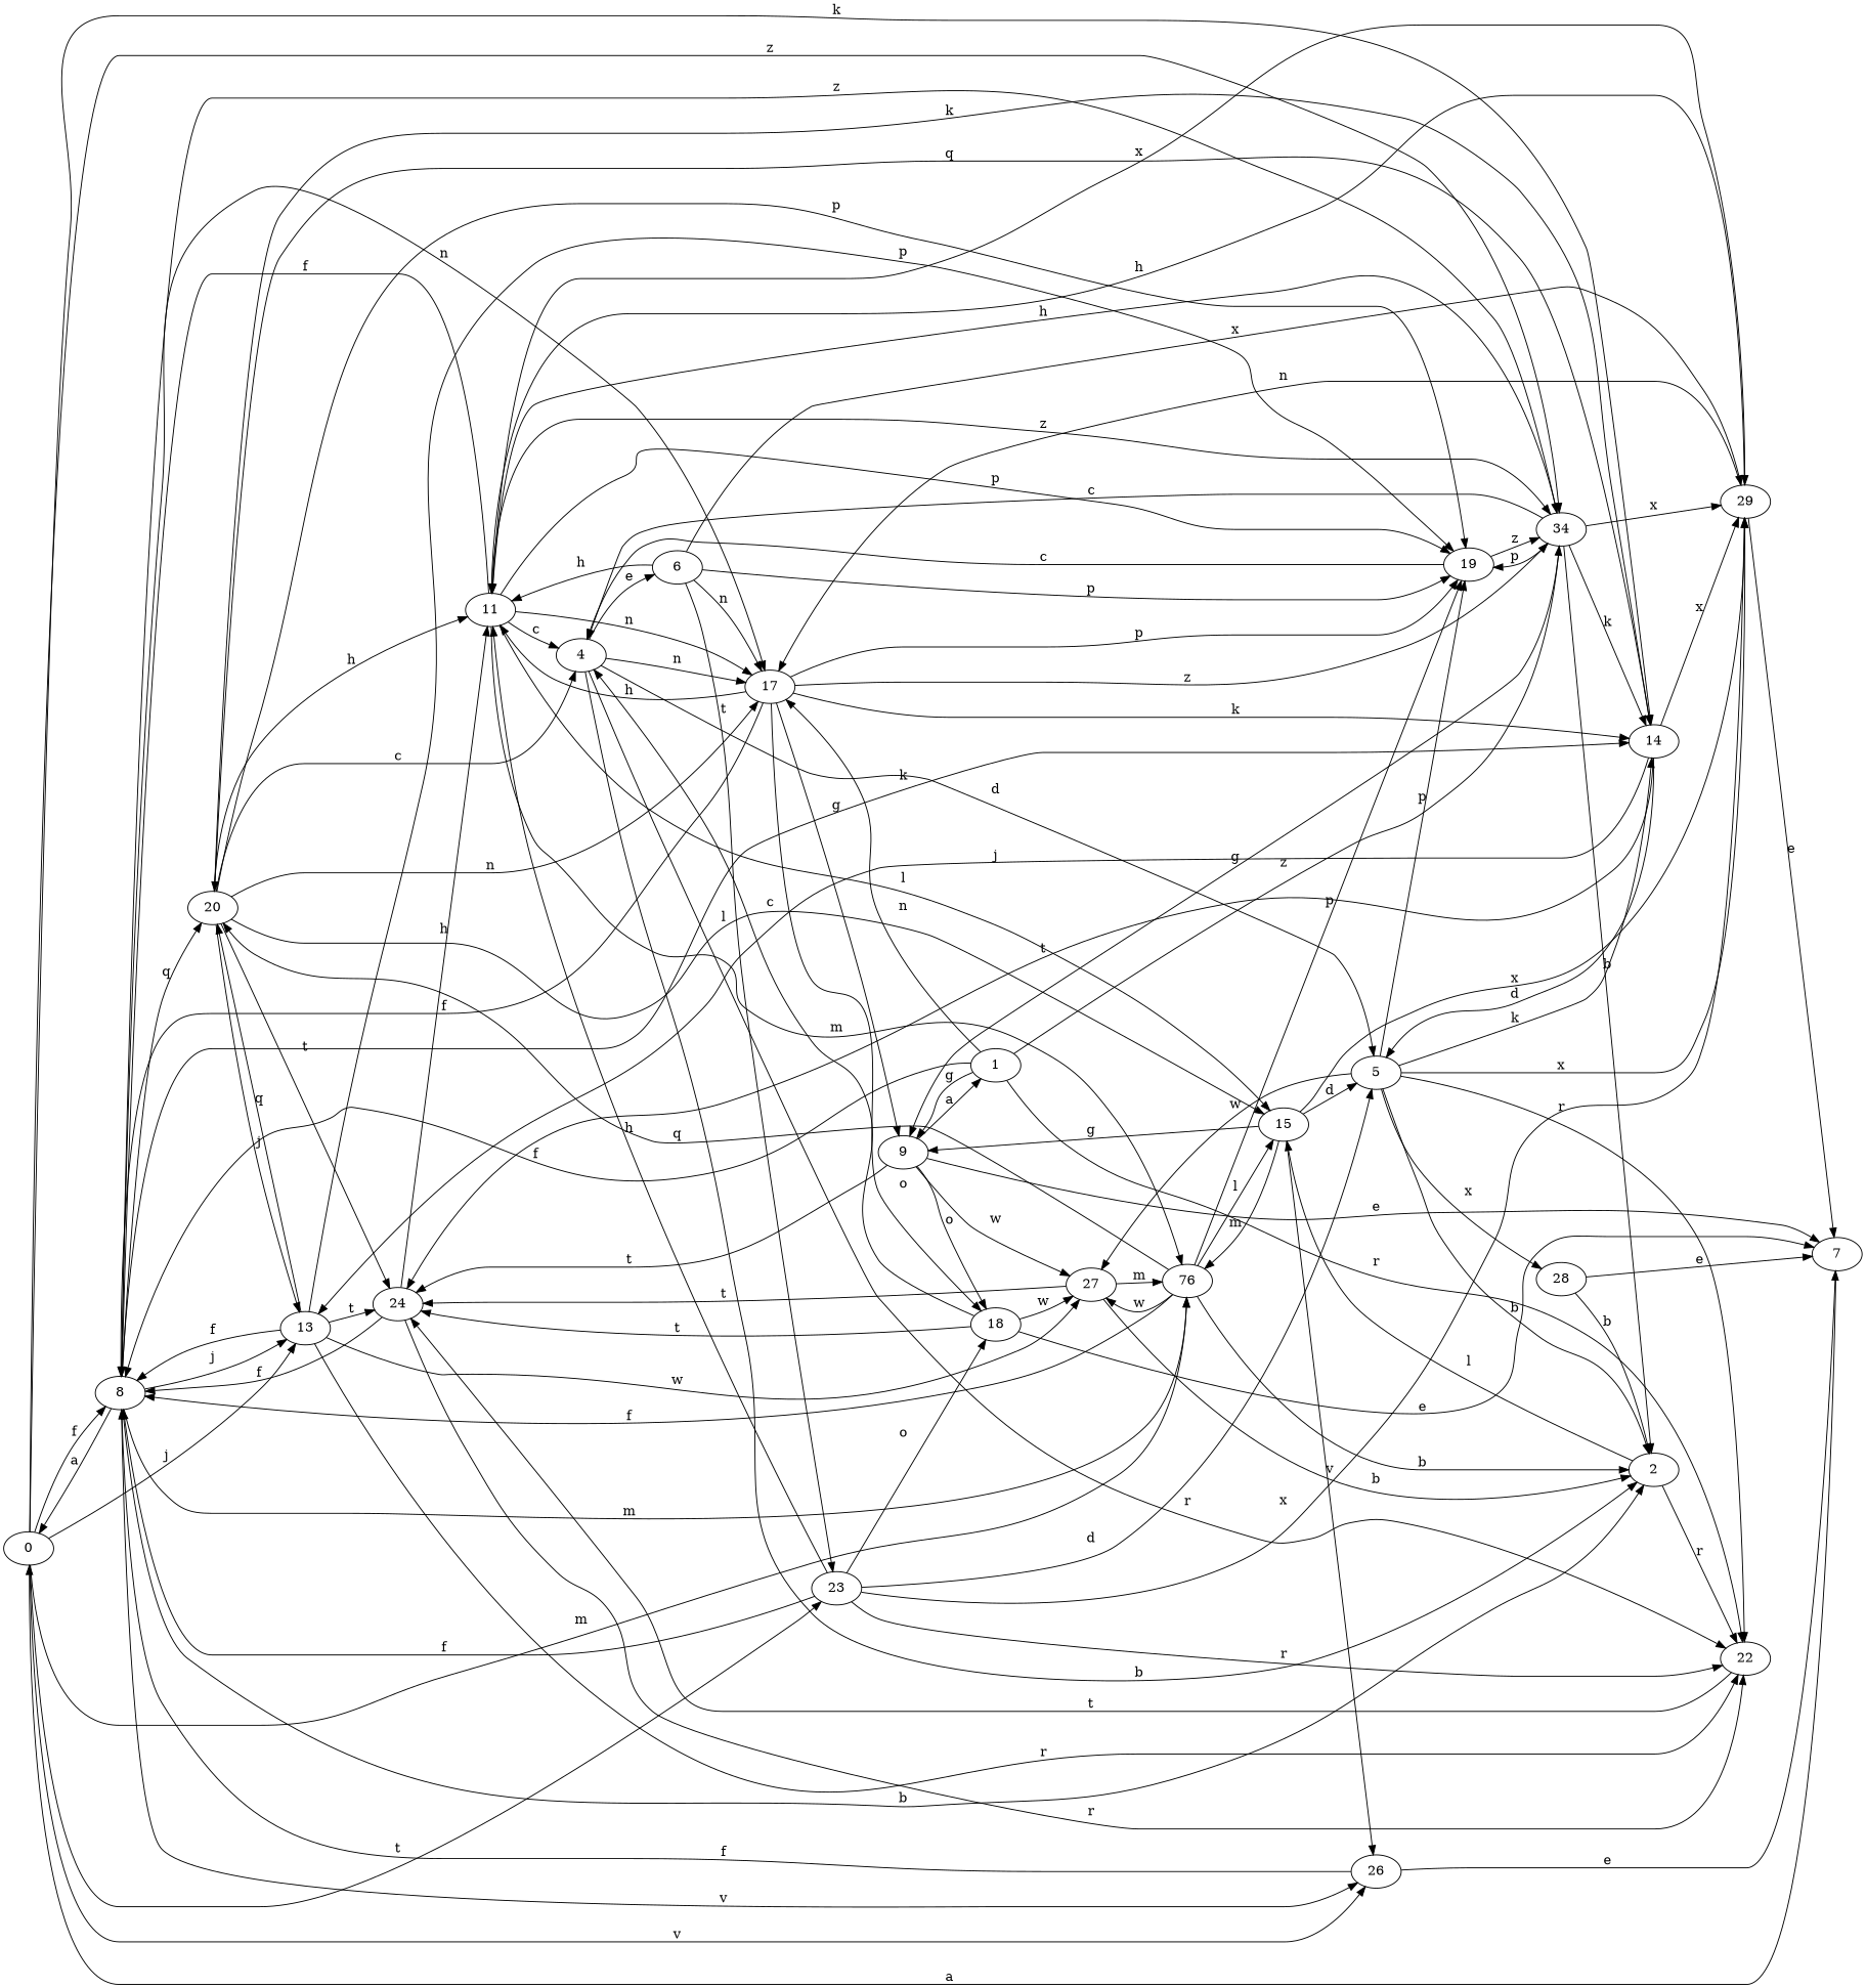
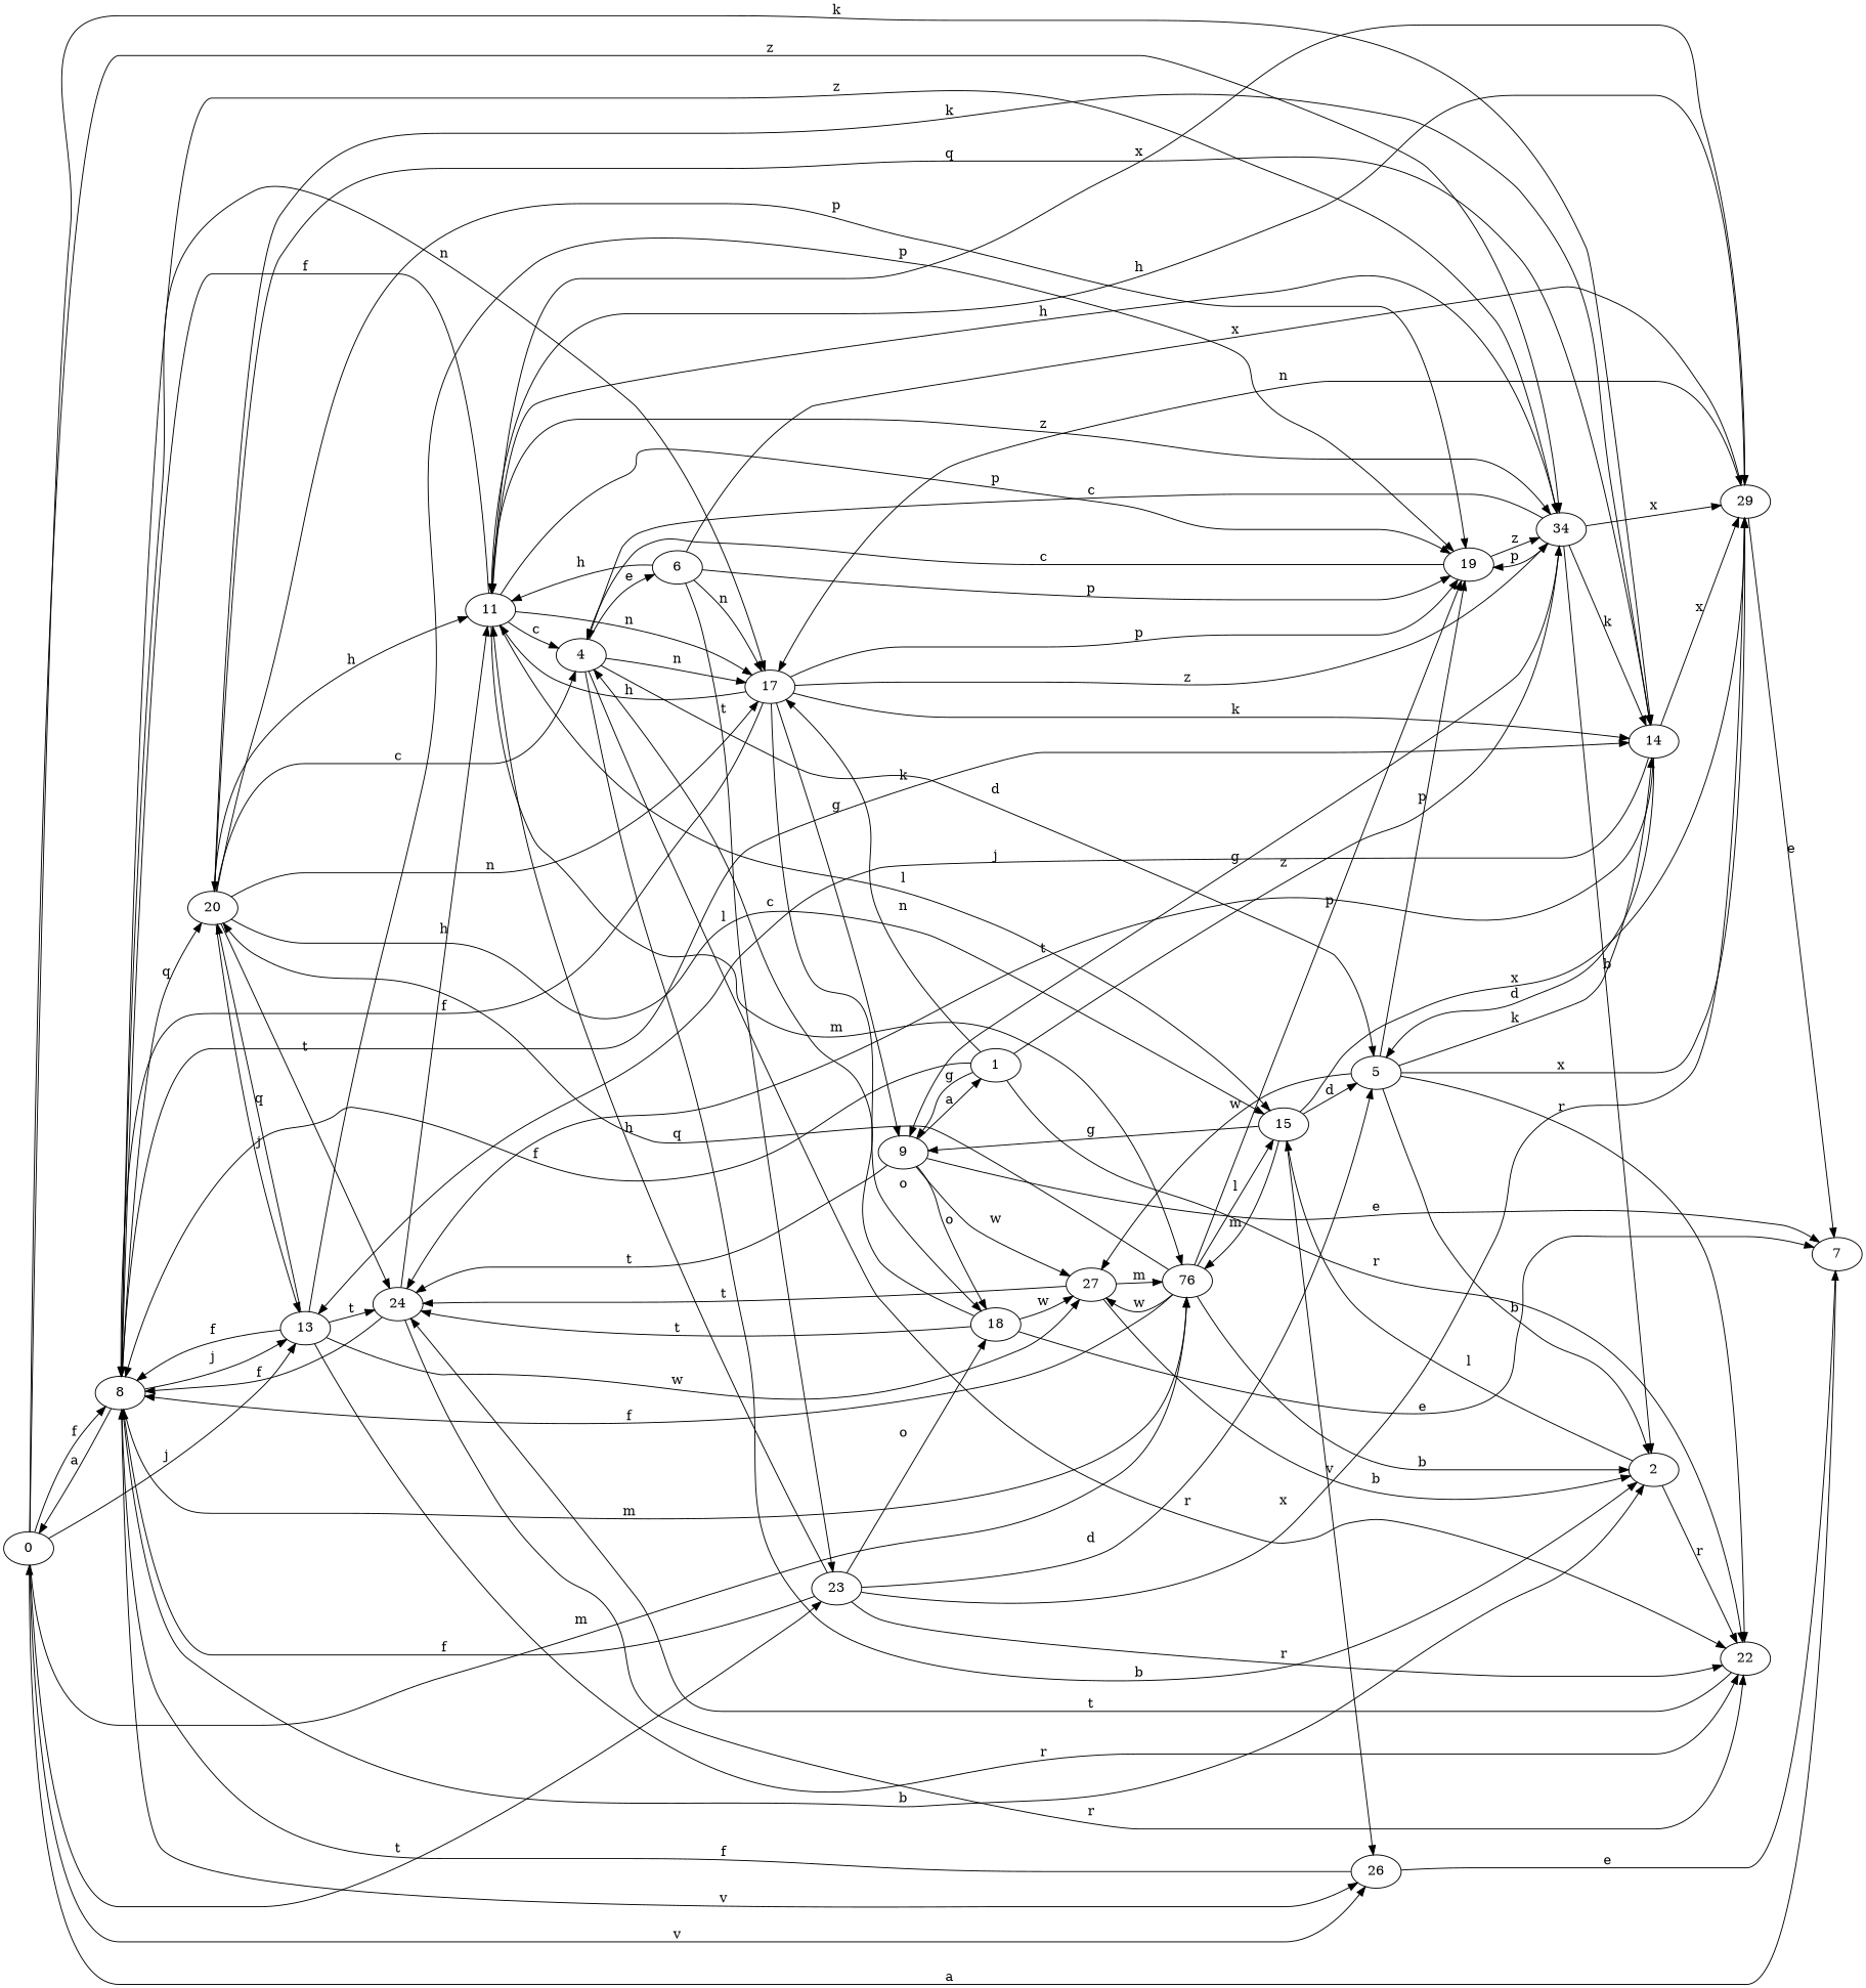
  strict digraph {
    rankdir=LR
    0
    8
    13
    14
    n5 [label=76]
    23
    26
    34
    17
    2
    20
    22
    19
    27
    24
    5
    29
    15
    18
    11
    7
    9
    4
    1
    6
-   28
    0 -> 8 [label=f]
    0 -> 13 [label=j]
    0 -> 14 [label=k]
    0 -> n5 [label=m]
    0 -> 23 [label=t]
    0 -> 26 [label=v]
    0 -> 34 [label=z]
    8 -> 0 [label=a]
    8 -> 13 [label=j]
    8 -> 14 [label=k]
    8 -> n5 [label=m]
    8 -> 26 [label=v]
    8 -> 34 [label=z]
    8 -> 17 [label=n]
    8 -> 2 [label=b]
    8 -> 20 [label=q]
    13 -> 8 [label=f]
    13 -> 20 [label=q]
    13 -> 22 [label=r]
    13 -> 19 [label=p]
    13 -> 27 [label=w]
    13 -> 24 [label=t]
    14 -> 13 [label=j]
    14 -> 20 [label=q]
    14 -> 24 [label=t]
    14 -> 5 [label=d]
    14 -> 29 [label=x]
    n5 -> 8 [label=f]
    n5 -> 2 [label=b]
    n5 -> 20 [label=q]
    n5 -> 19 [label=p]
    n5 -> 27 [label=w]
    n5 -> 15 [label=l]
    23 -> 8 [label=f]
    23 -> 22 [label=r]
    23 -> 5 [label=d]
    23 -> 29 [label=x]
    23 -> 18 [label=o]
    23 -> 11 [label=h]
    26 -> 8 [label=f]
    26 -> 7 [label=e]
    34 -> 14 [label=k]
    34 -> 2 [label=b]
    34 -> 19 [label=p]
    34 -> 29 [label=x]
    34 -> 11 [label=h]
    34 -> 9 [label=g]
    34 -> 4 [label=c]
    17 -> 8 [label=f]
    17 -> 14 [label=k]
    17 -> 34 [label=z]
    17 -> 19 [label=p]
    17 -> 18 [label=o]
    17 -> 11 [label=h]
    17 -> 9 [label=g]
    2 -> 22 [label=r]
    2 -> 15 [label=l]
    20 -> 13 [label=j]
    20 -> 14 [label=k]
    20 -> 17 [label=n]
    20 -> 19 [label=p]
    20 -> 24 [label=t]
    20 -> 15 [label=l]
    20 -> 11 [label=h]
    20 -> 4 [label=c]
    22 -> 24 [label=t]
    19 -> 34 [label=z]
    19 -> 4 [label=c]
    27 -> n5 [label=m]
    27 -> 2 [label=b]
    27 -> 24 [label=t]
    24 -> 8 [label=f]
    24 -> 22 [label=r]
    24 -> 11 [label=h]
    5 -> 14 [label=k]
    5 -> 2 [label=b]
    5 -> 22 [label=r]
    5 -> 19 [label=p]
    5 -> 27 [label=w]
    5 -> 29 [label=x]
-   5 -> 28 [label=x]
    29 -> 17 [label=n]
    29 -> 11 [label=h]
    29 -> 7 [label=e]
    15 -> n5 [label=m]
    15 -> 26 [label=v]
    15 -> 5 [label=d]
    15 -> 29 [label=x]
    15 -> 9 [label=g]
    18 -> 27 [label=w]
    18 -> 24 [label=t]
    18 -> 7 [label=e]
    18 -> 4 [label=c]
    11 -> 8 [label=f]
    11 -> n5 [label=m]
    11 -> 34 [label=z]
    11 -> 17 [label=n]
    11 -> 19 [label=p]
    11 -> 29 [label=x]
    11 -> 15 [label=l]
    11 -> 4 [label=c]
    7 -> 0 [label=a]
    9 -> 27 [label=w]
    9 -> 24 [label=t]
    9 -> 18 [label=o]
    9 -> 7 [label=e]
    9 -> 1 [label=a]
    4 -> 17 [label=n]
    4 -> 2 [label=b]
    4 -> 22 [label=r]
    4 -> 5 [label=d]
    4 -> 6 [label=e]
    1 -> 8 [label=f]
    1 -> 34 [label=z]
    1 -> 17 [label=n]
    1 -> 22 [label=r]
    1 -> 9 [label=g]
    6 -> 23 [label=t]
    6 -> 17 [label=n]
    6 -> 19 [label=p]
    6 -> 29 [label=x]
    6 -> 11 [label=h]
-   28 -> 2 [label=b]
-   28 -> 7 [label=e]
  }
